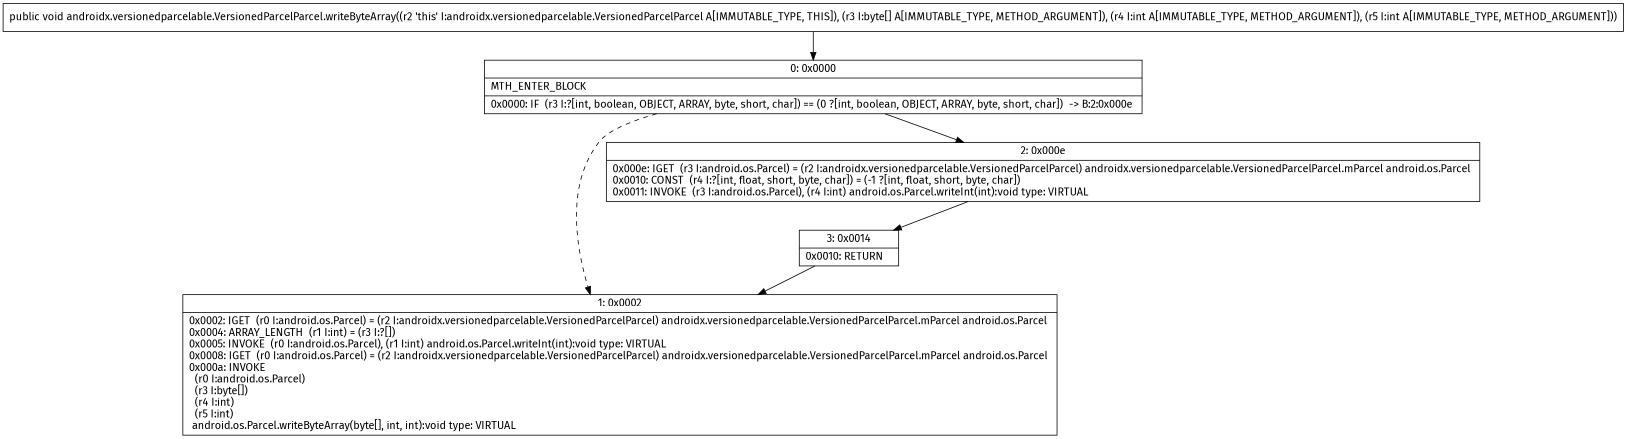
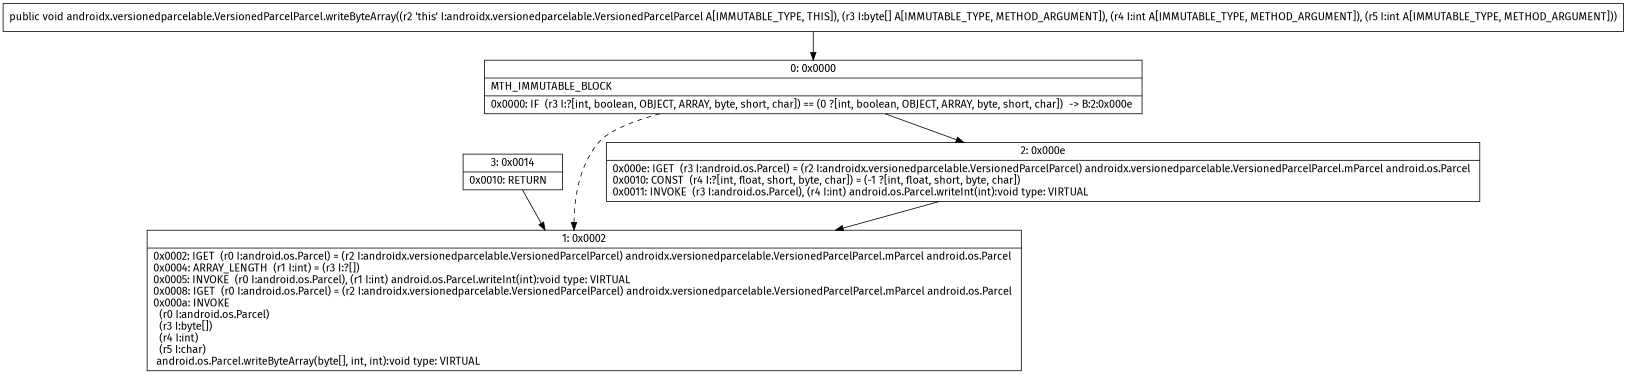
  digraph {
    fontname="Fira Sans"
    node [fontname="Fira Sans" shape=record]
    edge [fontname="Fira Sans"]
-   n1 [label="{0\:\ 0x0000|MTH_ENTER_BLOCK\l|0x0000: IF  (r3 I:?[int, boolean, OBJECT, ARRAY, byte, short, char]) == (0 ?[int, boolean, OBJECT, ARRAY, byte, short, char])  \-\> B:2:0x000e \l}"]
-   n2 [label="{1\:\ 0x0002|0x0002: IGET  (r0 I:android.os.Parcel) = (r2 I:androidx.versionedparcelable.VersionedParcelParcel) androidx.versionedparcelable.VersionedParcelParcel.mParcel android.os.Parcel \l0x0004: ARRAY_LENGTH  (r1 I:int) = (r3 I:?[]) \l0x0005: INVOKE  (r0 I:android.os.Parcel), (r1 I:int) android.os.Parcel.writeInt(int):void type: VIRTUAL \l0x0008: IGET  (r0 I:android.os.Parcel) = (r2 I:androidx.versionedparcelable.VersionedParcelParcel) androidx.versionedparcelable.VersionedParcelParcel.mParcel android.os.Parcel \l0x000a: INVOKE  \l  (r0 I:android.os.Parcel)\l  (r3 I:byte[])\l  (r4 I:int)\l  (r5 I:int)\l android.os.Parcel.writeByteArray(byte[], int, int):void type: VIRTUAL \l}"]
+   n1 [label="{0\:\ 0x0000|MTH_IMMUTABLE_BLOCK\l|0x0000: IF  (r3 I:?[int, boolean, OBJECT, ARRAY, byte, short, char]) == (0 ?[int, boolean, OBJECT, ARRAY, byte, short, char])  \-\> B:2:0x000e \l}"]
+   n2 [label="{1\:\ 0x0002|0x0002: IGET  (r0 I:android.os.Parcel) = (r2 I:androidx.versionedparcelable.VersionedParcelParcel) androidx.versionedparcelable.VersionedParcelParcel.mParcel android.os.Parcel \l0x0004: ARRAY_LENGTH  (r1 I:int) = (r3 I:?[]) \l0x0005: INVOKE  (r0 I:android.os.Parcel), (r1 I:int) android.os.Parcel.writeInt(int):void type: VIRTUAL \l0x0008: IGET  (r0 I:android.os.Parcel) = (r2 I:androidx.versionedparcelable.VersionedParcelParcel) androidx.versionedparcelable.VersionedParcelParcel.mParcel android.os.Parcel \l0x000a: INVOKE  \l  (r0 I:android.os.Parcel)\l  (r3 I:byte[])\l  (r4 I:int)\l  (r5 I:char)\l android.os.Parcel.writeByteArray(byte[], int, int):void type: VIRTUAL \l}"]
    n3 [label="{2\:\ 0x000e|0x000e: IGET  (r3 I:android.os.Parcel) = (r2 I:androidx.versionedparcelable.VersionedParcelParcel) androidx.versionedparcelable.VersionedParcelParcel.mParcel android.os.Parcel \l0x0010: CONST  (r4 I:?[int, float, short, byte, char]) = (\-1 ?[int, float, short, byte, char]) \l0x0011: INVOKE  (r3 I:android.os.Parcel), (r4 I:int) android.os.Parcel.writeInt(int):void type: VIRTUAL \l}"]
    n4 [label="{3\:\ 0x0014|0x0010: RETURN   \l}"]
    n5 [label="{public void androidx.versionedparcelable.VersionedParcelParcel.writeByteArray((r2 'this' I:androidx.versionedparcelable.VersionedParcelParcel A[IMMUTABLE_TYPE, THIS]), (r3 I:byte[] A[IMMUTABLE_TYPE, METHOD_ARGUMENT]), (r4 I:int A[IMMUTABLE_TYPE, METHOD_ARGUMENT]), (r5 I:int A[IMMUTABLE_TYPE, METHOD_ARGUMENT])) }"]
    n1 -> n2 [style=dashed]
    n1 -> n3
-   n3 -> n4
+   n3 -> n2
    n4 -> n2
    n5 -> n1
  }
